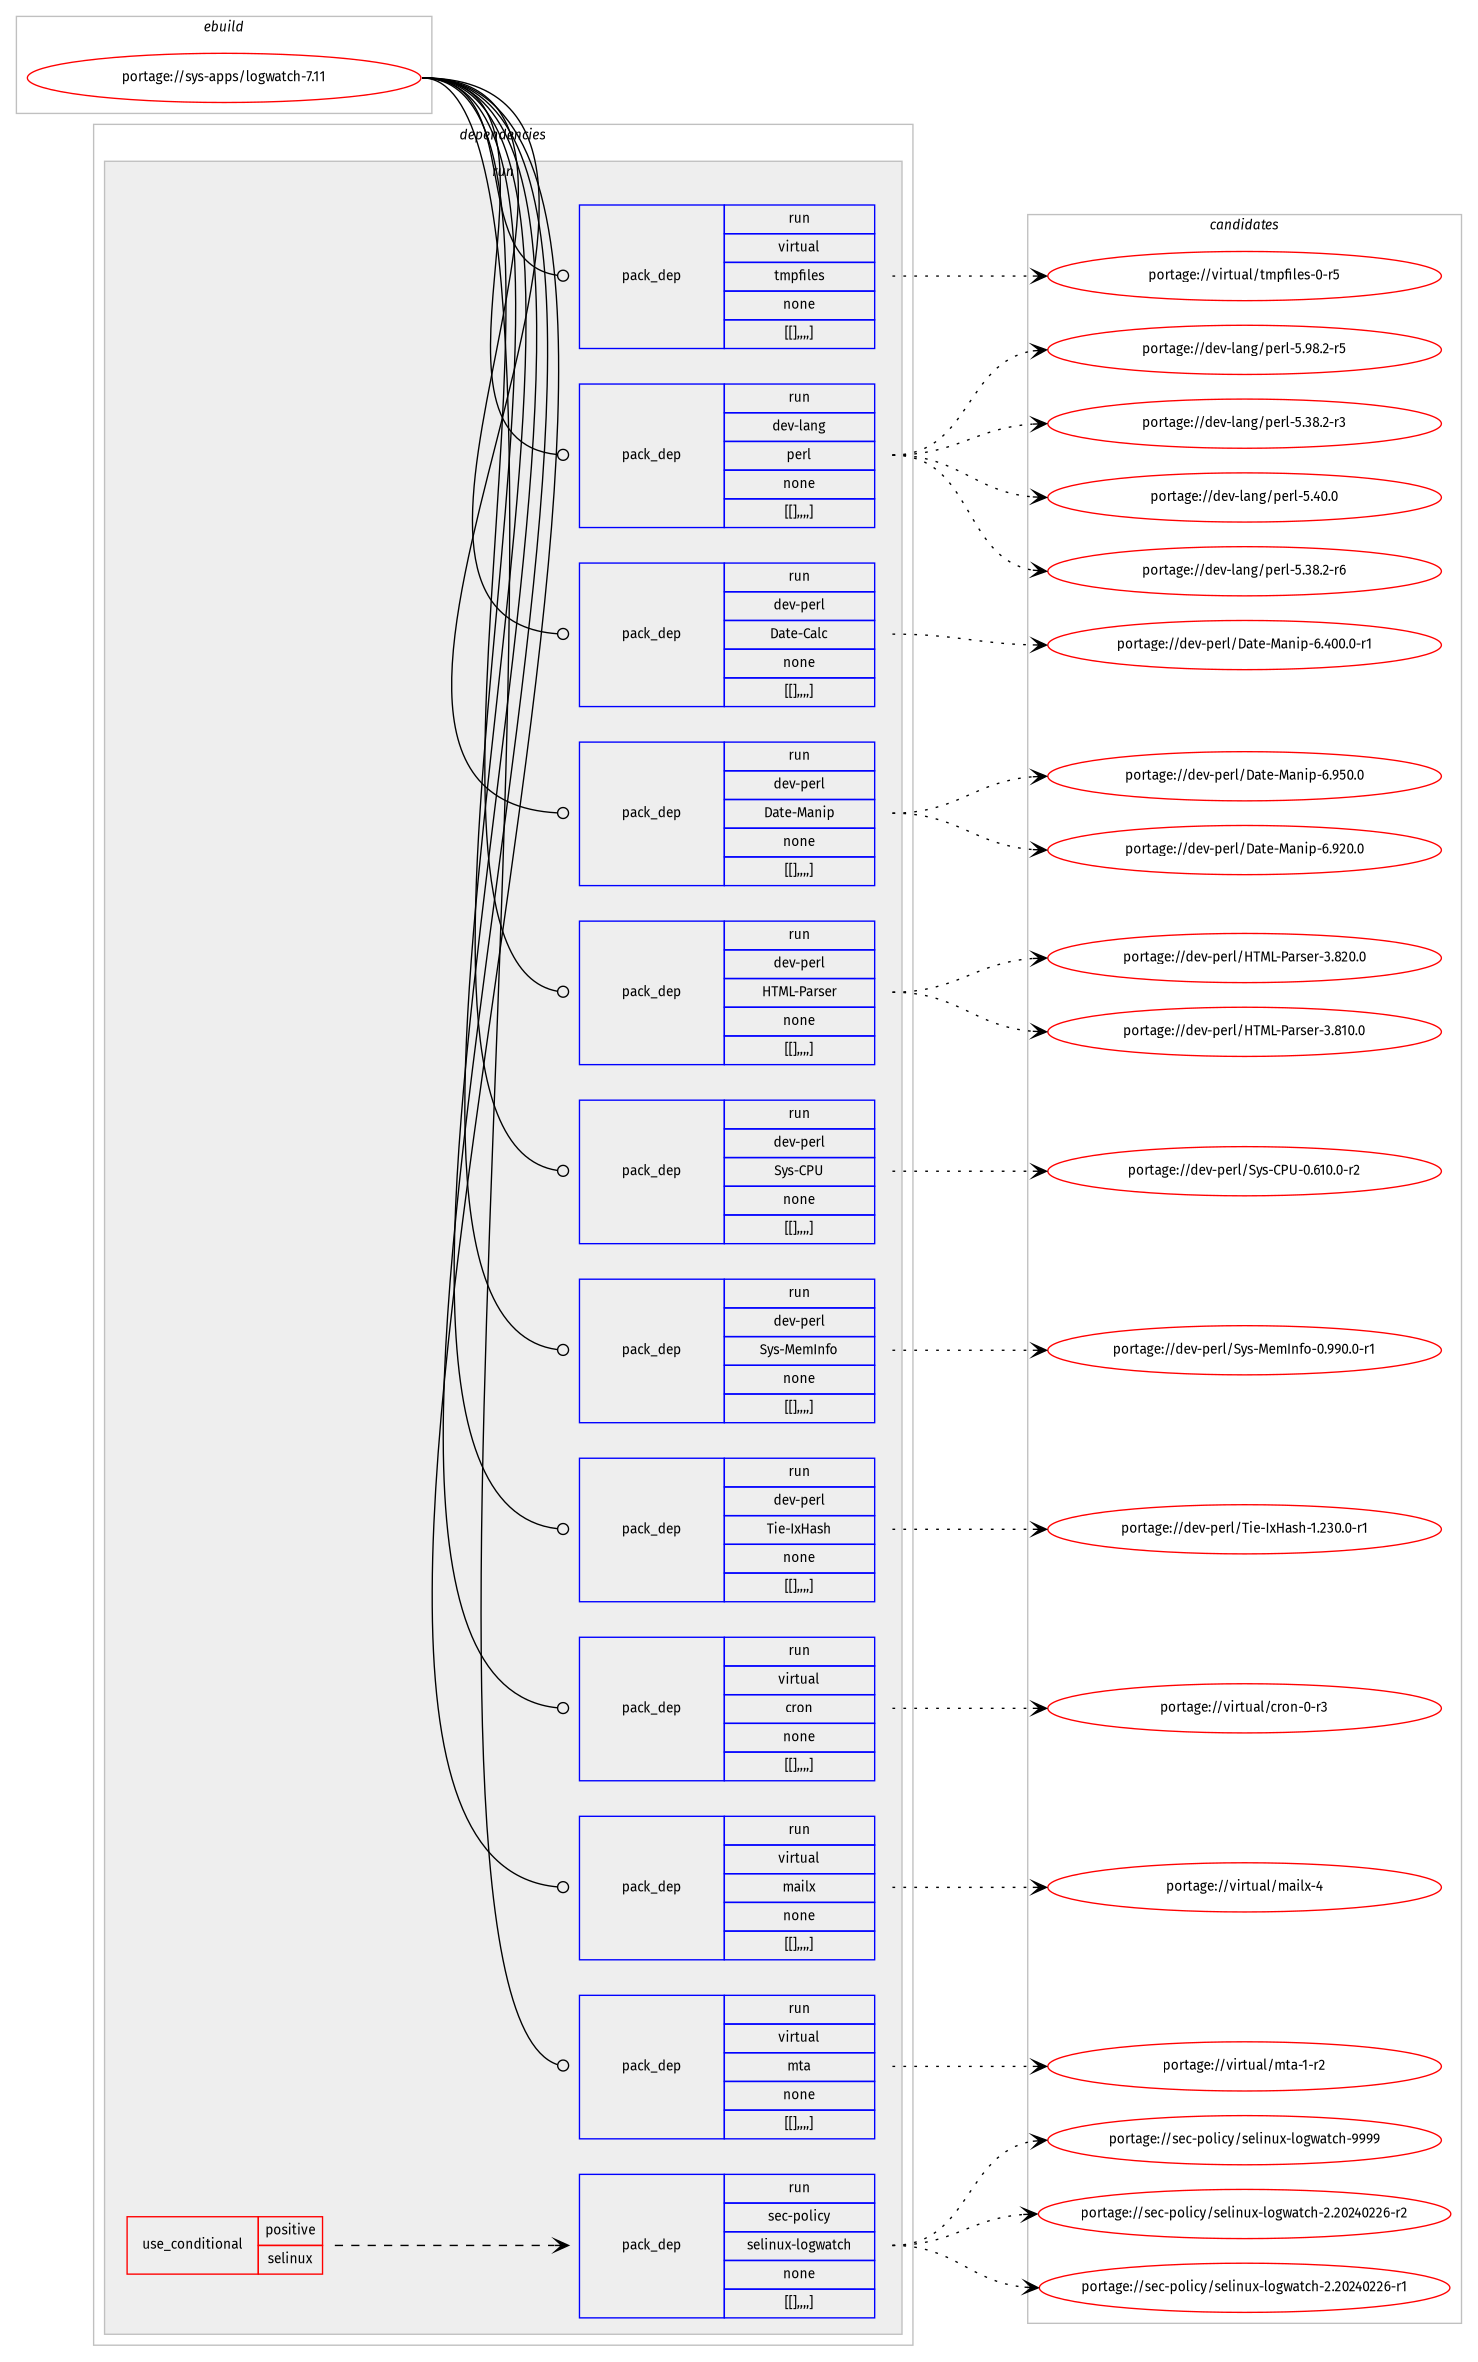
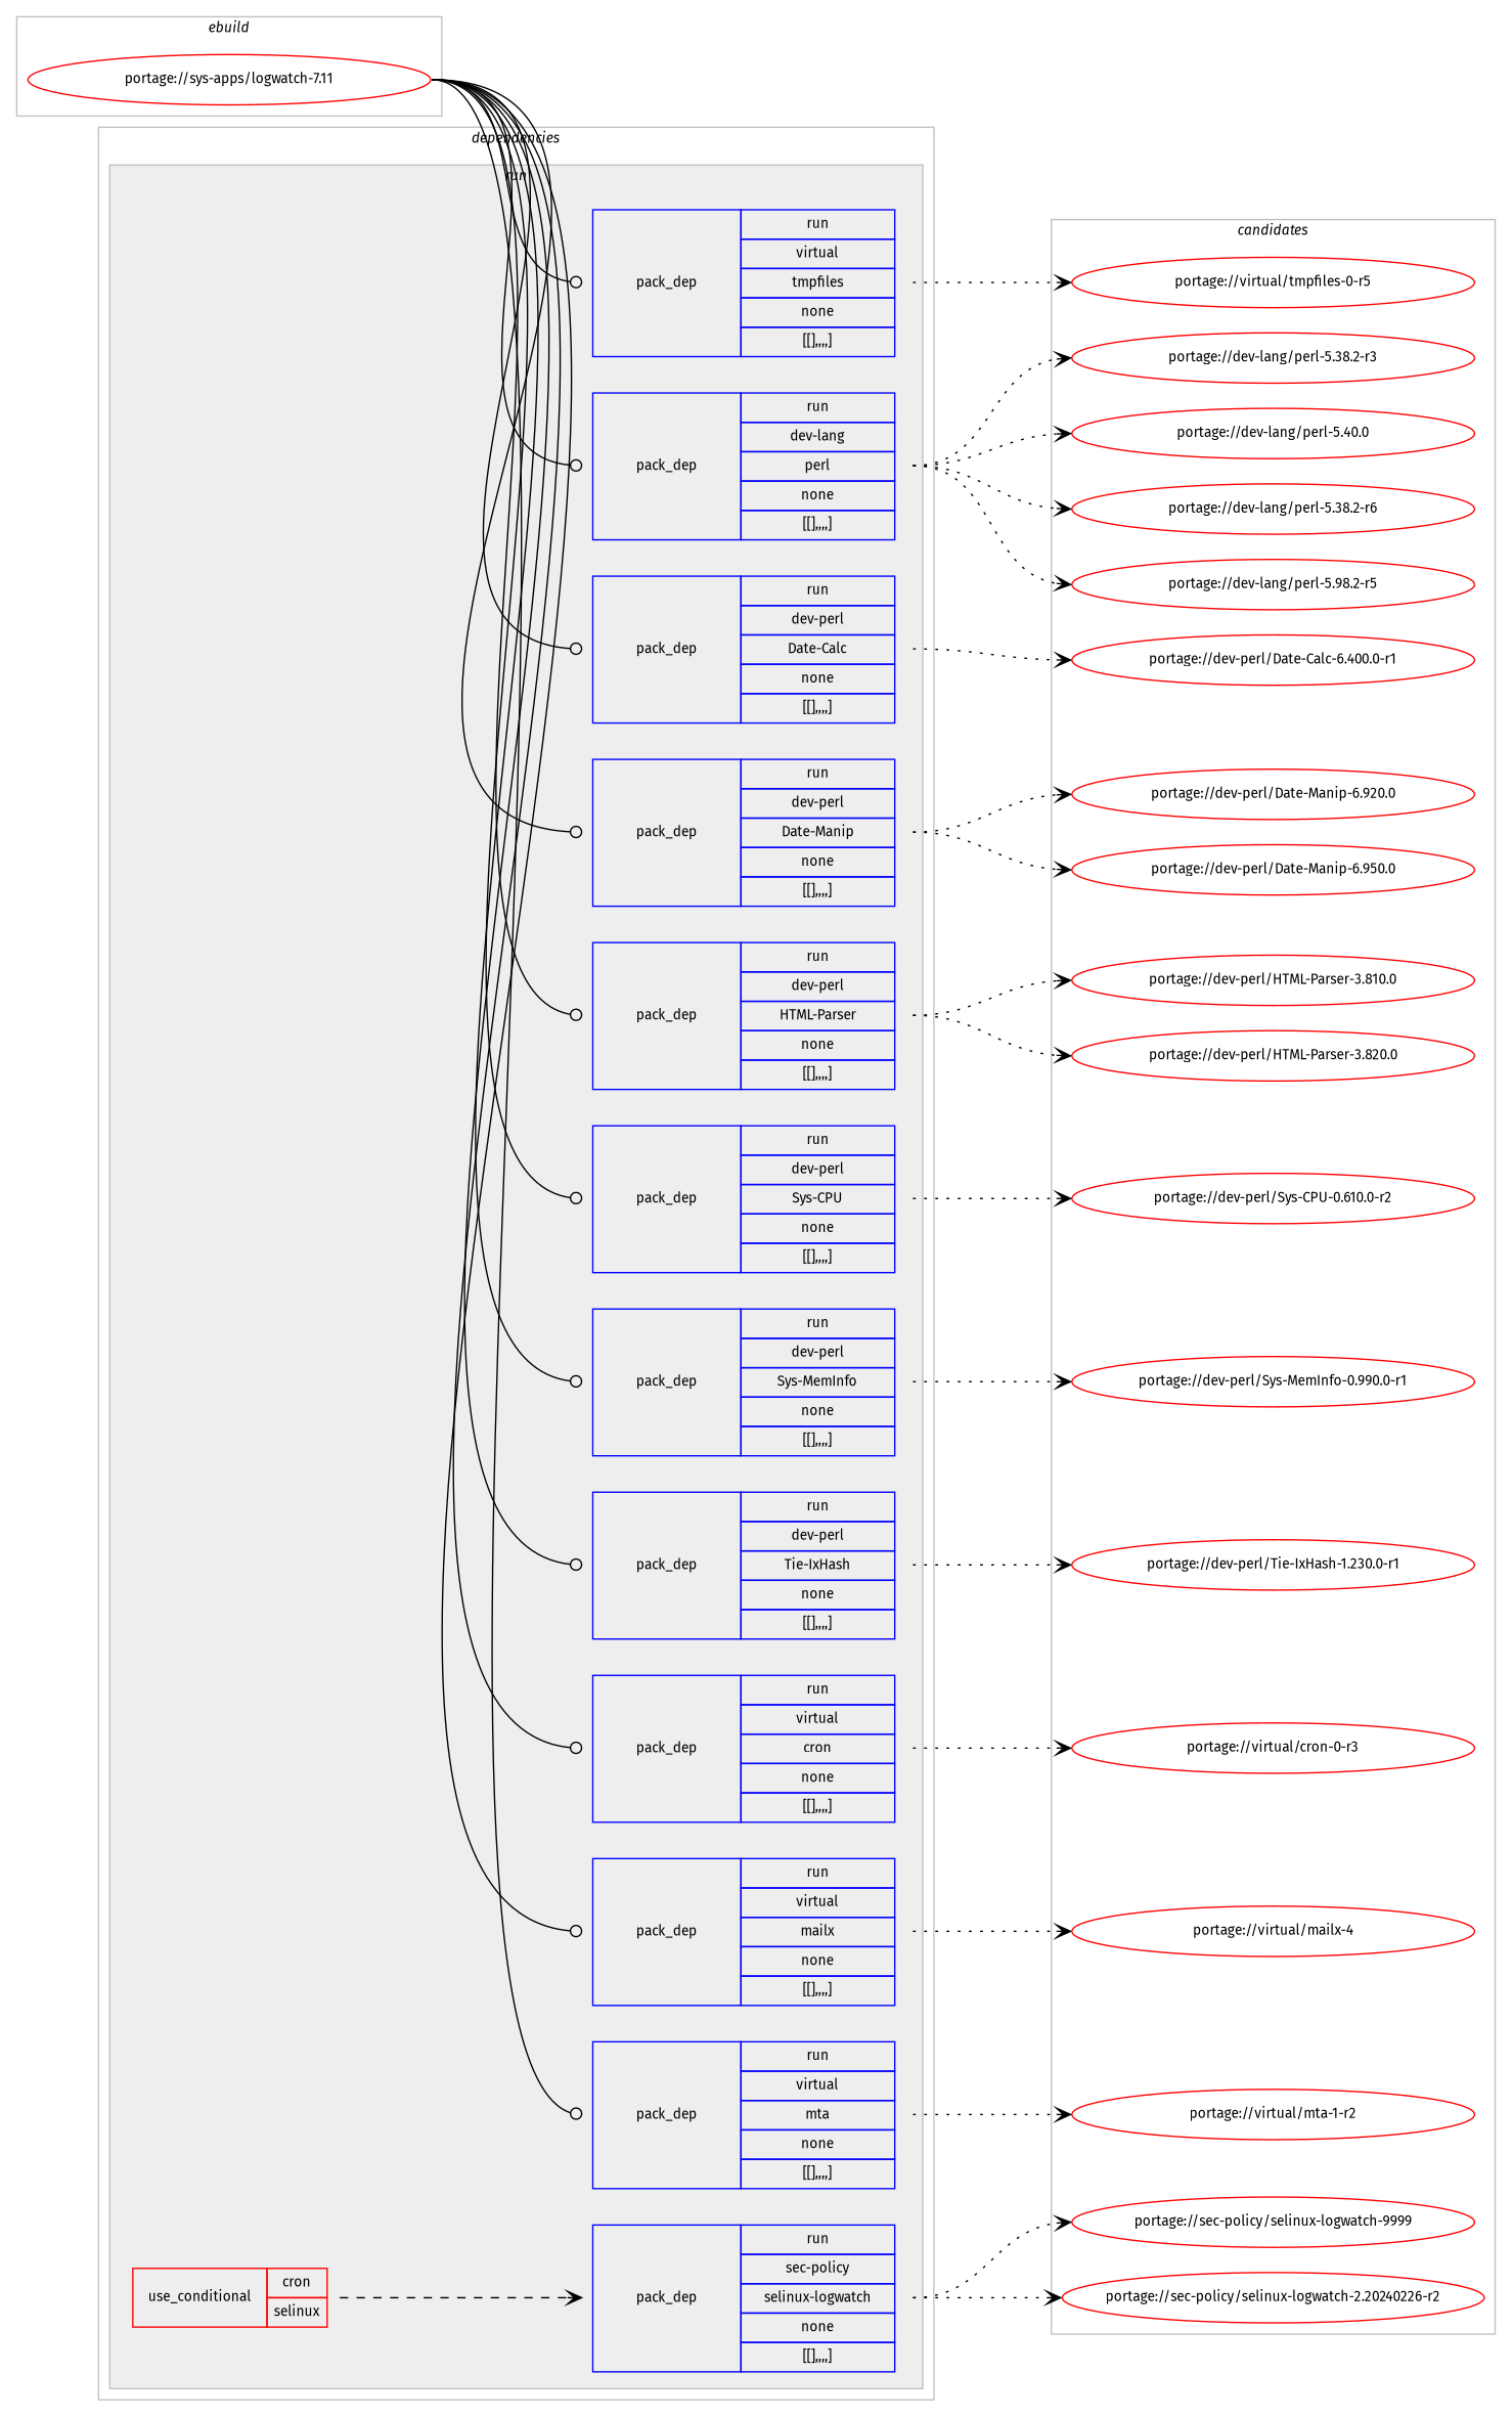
  digraph {
    compound=true
    concentrate=true
    fontname="Fira Sans"
    fontsize=10
    newrank=true
    rankdir=LR
    ranksep=1.5
    node [color=red fontname="Fira Sans" fontsize=10]
    edge [arrowhead=vee fontname="Fira Sans" headport=w style=dotted tailport=e weight=100]
    n1 [label="portage://sys-apps/logwatch-7.11" width=4]
    n2 [color=blue label=<<TABLE BORDER="0" CELLBORDER="1" CELLSPACING="0" CELLPADDING="4" WIDTH="220"><TR><TD ROWSPAN="6" CELLPADDING="30">pack_dep</TD></TR><TR><TD WIDTH="110">run</TD></TR><TR><TD>sec-policy</TD></TR><TR><TD>selinux-logwatch</TD></TR><TR><TD>none</TD></TR><TR><TD>[[],,,,]</TD></TR></TABLE>> shape=none]
-   n3 [label=<<TABLE BORDER="0" CELLBORDER="1" CELLSPACING="0" CELLPADDING="4"><TR><TD ROWSPAN="3" CELLPADDING="10">use_conditional</TD></TR><TR><TD>positive</TD></TR><TR><TD>selinux</TD></TR></TABLE>> shape=none]
+   n3 [label=<<TABLE BORDER="0" CELLBORDER="1" CELLSPACING="0" CELLPADDING="4"><TR><TD ROWSPAN="3" CELLPADDING="10">use_conditional</TD></TR><TR><TD>cron</TD></TR><TR><TD>selinux</TD></TR></TABLE>> shape=none]
    n4 [color=blue label=<<TABLE BORDER="0" CELLBORDER="1" CELLSPACING="0" CELLPADDING="4" WIDTH="220"><TR><TD ROWSPAN="6" CELLPADDING="30">pack_dep</TD></TR><TR><TD WIDTH="110">run</TD></TR><TR><TD>dev-lang</TD></TR><TR><TD>perl</TD></TR><TR><TD>none</TD></TR><TR><TD>[[],,,,]</TD></TR></TABLE>> shape=none]
    n5 [color=blue label=<<TABLE BORDER="0" CELLBORDER="1" CELLSPACING="0" CELLPADDING="4" WIDTH="220"><TR><TD ROWSPAN="6" CELLPADDING="30">pack_dep</TD></TR><TR><TD WIDTH="110">run</TD></TR><TR><TD>dev-perl</TD></TR><TR><TD>Date-Calc</TD></TR><TR><TD>none</TD></TR><TR><TD>[[],,,,]</TD></TR></TABLE>> shape=none]
    n6 [color=blue label=<<TABLE BORDER="0" CELLBORDER="1" CELLSPACING="0" CELLPADDING="4" WIDTH="220"><TR><TD ROWSPAN="6" CELLPADDING="30">pack_dep</TD></TR><TR><TD WIDTH="110">run</TD></TR><TR><TD>dev-perl</TD></TR><TR><TD>Date-Manip</TD></TR><TR><TD>none</TD></TR><TR><TD>[[],,,,]</TD></TR></TABLE>> shape=none]
    n7 [color=blue label=<<TABLE BORDER="0" CELLBORDER="1" CELLSPACING="0" CELLPADDING="4" WIDTH="220"><TR><TD ROWSPAN="6" CELLPADDING="30">pack_dep</TD></TR><TR><TD WIDTH="110">run</TD></TR><TR><TD>dev-perl</TD></TR><TR><TD>HTML-Parser</TD></TR><TR><TD>none</TD></TR><TR><TD>[[],,,,]</TD></TR></TABLE>> shape=none]
    n8 [color=blue label=<<TABLE BORDER="0" CELLBORDER="1" CELLSPACING="0" CELLPADDING="4" WIDTH="220"><TR><TD ROWSPAN="6" CELLPADDING="30">pack_dep</TD></TR><TR><TD WIDTH="110">run</TD></TR><TR><TD>dev-perl</TD></TR><TR><TD>Sys-CPU</TD></TR><TR><TD>none</TD></TR><TR><TD>[[],,,,]</TD></TR></TABLE>> shape=none]
    n9 [color=blue label=<<TABLE BORDER="0" CELLBORDER="1" CELLSPACING="0" CELLPADDING="4" WIDTH="220"><TR><TD ROWSPAN="6" CELLPADDING="30">pack_dep</TD></TR><TR><TD WIDTH="110">run</TD></TR><TR><TD>dev-perl</TD></TR><TR><TD>Sys-MemInfo</TD></TR><TR><TD>none</TD></TR><TR><TD>[[],,,,]</TD></TR></TABLE>> shape=none]
    n10 [color=blue label=<<TABLE BORDER="0" CELLBORDER="1" CELLSPACING="0" CELLPADDING="4" WIDTH="220"><TR><TD ROWSPAN="6" CELLPADDING="30">pack_dep</TD></TR><TR><TD WIDTH="110">run</TD></TR><TR><TD>dev-perl</TD></TR><TR><TD>Tie-IxHash</TD></TR><TR><TD>none</TD></TR><TR><TD>[[],,,,]</TD></TR></TABLE>> shape=none]
    n11 [color=blue label=<<TABLE BORDER="0" CELLBORDER="1" CELLSPACING="0" CELLPADDING="4" WIDTH="220"><TR><TD ROWSPAN="6" CELLPADDING="30">pack_dep</TD></TR><TR><TD WIDTH="110">run</TD></TR><TR><TD>virtual</TD></TR><TR><TD>cron</TD></TR><TR><TD>none</TD></TR><TR><TD>[[],,,,]</TD></TR></TABLE>> shape=none]
    n12 [color=blue label=<<TABLE BORDER="0" CELLBORDER="1" CELLSPACING="0" CELLPADDING="4" WIDTH="220"><TR><TD ROWSPAN="6" CELLPADDING="30">pack_dep</TD></TR><TR><TD WIDTH="110">run</TD></TR><TR><TD>virtual</TD></TR><TR><TD>mailx</TD></TR><TR><TD>none</TD></TR><TR><TD>[[],,,,]</TD></TR></TABLE>> shape=none]
    n13 [color=blue label=<<TABLE BORDER="0" CELLBORDER="1" CELLSPACING="0" CELLPADDING="4" WIDTH="220"><TR><TD ROWSPAN="6" CELLPADDING="30">pack_dep</TD></TR><TR><TD WIDTH="110">run</TD></TR><TR><TD>virtual</TD></TR><TR><TD>mta</TD></TR><TR><TD>none</TD></TR><TR><TD>[[],,,,]</TD></TR></TABLE>> shape=none]
    n14 [color=blue label=<<TABLE BORDER="0" CELLBORDER="1" CELLSPACING="0" CELLPADDING="4" WIDTH="220"><TR><TD ROWSPAN="6" CELLPADDING="30">pack_dep</TD></TR><TR><TD WIDTH="110">run</TD></TR><TR><TD>virtual</TD></TR><TR><TD>tmpfiles</TD></TR><TR><TD>none</TD></TR><TR><TD>[[],,,,]</TD></TR></TABLE>> shape=none]
    n15 [label="portage://sec-policy/selinux-logwatch-9999" width=4]
    n16 [label="portage://sec-policy/selinux-logwatch-2.20240226-r2" width=4]
-   n17 [label="portage://sec-policy/selinux-logwatch-2.20240226-r1" width=4]
    n18 [label="portage://dev-lang/perl-5.40.0" width=4]
    n19 [label="portage://dev-lang/perl-5.38.2-r6" width=4]
    n20 [label="portage://dev-lang/perl-5.98.2-r5" width=4]
    n21 [label="portage://dev-lang/perl-5.38.2-r3" width=4]
-   n22 [label="portage://dev-perl/Date-Manip-6.400.0-r1" width=4]
+   n22 [label="portage://dev-perl/Date-Calc-6.400.0-r1" width=4]
    n23 [label="portage://dev-perl/Date-Manip-6.950.0" width=4]
    n24 [label="portage://dev-perl/Date-Manip-6.920.0" width=4]
    n25 [label="portage://dev-perl/HTML-Parser-3.820.0" width=4]
    n26 [label="portage://dev-perl/HTML-Parser-3.810.0" width=4]
    n27 [label="portage://dev-perl/Sys-CPU-0.610.0-r2" width=4]
    n28 [label="portage://dev-perl/Sys-MemInfo-0.990.0-r1" width=4]
    n29 [label="portage://dev-perl/Tie-IxHash-1.230.0-r1" width=4]
    n30 [label="portage://virtual/cron-0-r3" width=4]
    n31 [label="portage://virtual/mailx-4" width=4]
    n32 [label="portage://virtual/mta-1-r2" width=4]
    n33 [label="portage://virtual/tmpfiles-0-r5" width=4]
    subgraph cluster_1 {
      color=gray
      label=<<i>ebuild</i>>
      n1
    }
    subgraph cluster_2 {
      color=gray
      label=<<i>dependencies</i>>
      subgraph cluster_3 {
        color=gray
        fillcolor="#eeeeee"
        label=<<i>compile</i>>
        style=filled
      }
      subgraph cluster_4 {
        color=gray
        fillcolor="#eeeeee"
        label=<<i>compile and run</i>>
        style=filled
      }
      subgraph cluster_5 {
        color=gray
        fillcolor="#eeeeee"
        label=<<i>run</i>>
        style=filled
        subgraph sub_6 {
          color=gray
          fillcolor="#eeeeee"
          label=<<i>run</i>>
          style=filled
          n3
          subgraph sub_7 {
            color=gray
            fillcolor="#eeeeee"
            label=<<i>run</i>>
            style=filled
            n2
          }
        }
        subgraph sub_8 {
          color=gray
          fillcolor="#eeeeee"
          label=<<i>run</i>>
          style=filled
          n4
        }
        subgraph sub_9 {
          color=gray
          fillcolor="#eeeeee"
          label=<<i>run</i>>
          style=filled
          n5
        }
        subgraph sub_10 {
          color=gray
          fillcolor="#eeeeee"
          label=<<i>run</i>>
          style=filled
          n6
        }
        subgraph sub_11 {
          color=gray
          fillcolor="#eeeeee"
          label=<<i>run</i>>
          style=filled
          n7
        }
        subgraph sub_12 {
          color=gray
          fillcolor="#eeeeee"
          label=<<i>run</i>>
          style=filled
          n8
        }
        subgraph sub_13 {
          color=gray
          fillcolor="#eeeeee"
          label=<<i>run</i>>
          style=filled
          n9
        }
        subgraph sub_14 {
          color=gray
          fillcolor="#eeeeee"
          label=<<i>run</i>>
          style=filled
          n10
        }
        subgraph sub_15 {
          color=gray
          fillcolor="#eeeeee"
          label=<<i>run</i>>
          style=filled
          n11
        }
        subgraph sub_16 {
          color=gray
          fillcolor="#eeeeee"
          label=<<i>run</i>>
          style=filled
          n12
        }
        subgraph sub_17 {
          color=gray
          fillcolor="#eeeeee"
          label=<<i>run</i>>
          style=filled
          n13
        }
        subgraph sub_18 {
          color=gray
          fillcolor="#eeeeee"
          label=<<i>run</i>>
          style=filled
          n14
        }
      }
    }
    subgraph cluster_19 {
      color=gray
      label=<<i>candidates</i>>
      rank=same
      subgraph sub_20 {
        color=black
        label=<<i>candidates</i>>
        nodesep=1
        rank=same
        n15
        n16
-       n17
      }
      subgraph sub_21 {
        color=black
        label=<<i>candidates</i>>
        nodesep=1
        rank=same
        n18
        n19
        n20
        n21
      }
      subgraph sub_22 {
        color=black
        label=<<i>candidates</i>>
        nodesep=1
        rank=same
        n22
      }
      subgraph sub_23 {
        color=black
        label=<<i>candidates</i>>
        nodesep=1
        rank=same
        n23
        n24
      }
      subgraph sub_24 {
        color=black
        label=<<i>candidates</i>>
        nodesep=1
        rank=same
        n25
        n26
      }
      subgraph sub_25 {
        color=black
        label=<<i>candidates</i>>
        nodesep=1
        rank=same
        n27
      }
      subgraph sub_26 {
        color=black
        label=<<i>candidates</i>>
        nodesep=1
        rank=same
        n28
      }
      subgraph sub_27 {
        color=black
        label=<<i>candidates</i>>
        nodesep=1
        rank=same
        n29
      }
      subgraph sub_28 {
        color=black
        label=<<i>candidates</i>>
        nodesep=1
        rank=same
        n30
      }
      subgraph sub_29 {
        color=black
        label=<<i>candidates</i>>
        nodesep=1
        rank=same
        n31
      }
      subgraph sub_30 {
        color=black
        label=<<i>candidates</i>>
        nodesep=1
        rank=same
        n32
      }
      subgraph sub_31 {
        color=black
        label=<<i>candidates</i>>
        nodesep=1
        rank=same
        n33
      }
    }
    n1 -> n4 [arrowhead=odot style=solid weight=20]
    n1 -> n5 [arrowhead=odot style=solid weight=20]
    n1 -> n6 [arrowhead=odot style=solid weight=20]
    n1 -> n7 [arrowhead=odot style=solid weight=20]
    n1 -> n8 [arrowhead=odot style=solid weight=20]
    n1 -> n9 [arrowhead=odot style=solid weight=20]
    n1 -> n10 [arrowhead=odot style=solid weight=20]
    n1 -> n11 [arrowhead=odot style=solid weight=20]
    n1 -> n12 [arrowhead=odot style=solid weight=20]
    n1 -> n13 [arrowhead=odot style=solid weight=20]
    n1 -> n14 [arrowhead=odot style=solid weight=20]
    n2 -> n15
    n2 -> n16
-   n2 -> n17
    n3 -> n2 [style=dashed weight=20]
    n4 -> n18
    n4 -> n19
    n4 -> n20
    n4 -> n21
    n5 -> n22
    n6 -> n23
    n6 -> n24
    n7 -> n25
    n7 -> n26
    n8 -> n27
    n9 -> n28
    n10 -> n29
    n11 -> n30
    n12 -> n31
    n13 -> n32
    n14 -> n33
  }
